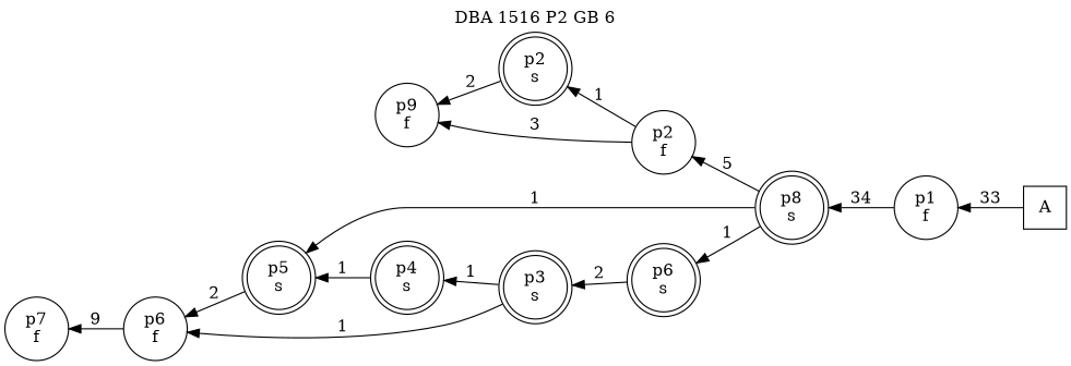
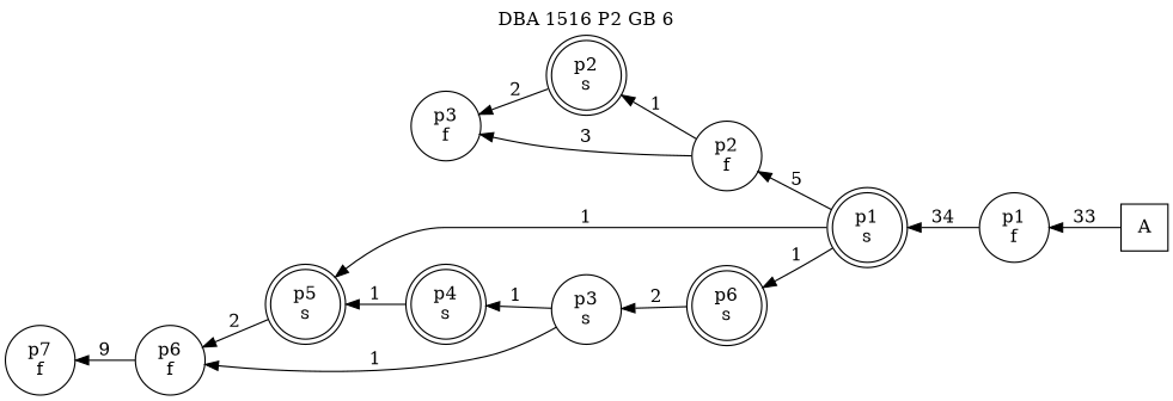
  digraph {
    label=" DBA 1516 P2 GB 6 "
    labelloc=tl
    rankdir=RL
    node [shape=doublecircle]
    n1 [label=A shape=square]
    n2 [label="p1\nf" shape=circle]
-   n3 [label="p8\ns"]
+   n3 [label="p1\ns"]
    n4 [label="p2\nf" shape=circle]
    n5 [label="p5\ns"]
    n6 [label="p6\ns"]
    n7 [label="p2\ns"]
-   n8 [label="p9\nf" shape=circle]
+   n8 [label="p3\nf" shape=circle]
    n9 [label="p6\nf" shape=circle]
-   n10 [label="p3\ns"]
+   n10 [label="p3\ns" shape=circle]
    n11 [label="p4\ns"]
    n12 [label="p7\nf" shape=circle]
    n1 -> n2 [label=33]
    n2 -> n3 [label=34]
    n3 -> n4 [label=5]
    n3 -> n5 [label=1]
    n3 -> n6 [label=1]
    n4 -> n7 [label=1]
    n4 -> n8 [label=3]
    n5 -> n9 [label=2]
    n6 -> n10 [label=2]
    n7 -> n8 [label=2]
    n9 -> n12 [label=9]
    n10 -> n9 [label=1]
    n10 -> n11 [label=1]
    n11 -> n5 [label=1]
  }
